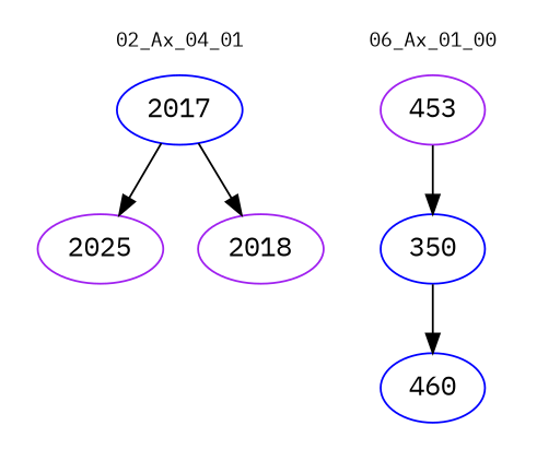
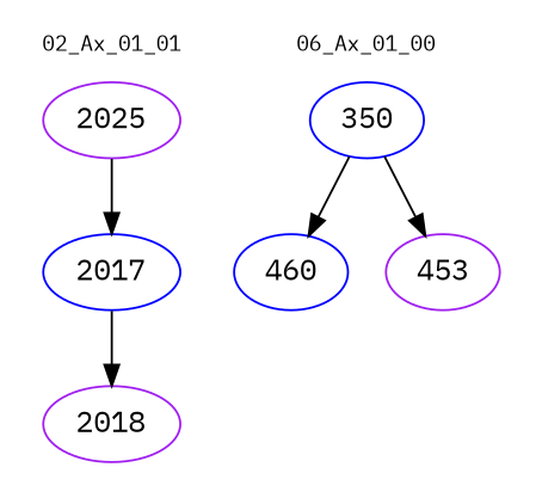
  digraph {
    fontname="IBM Plex Mono"
    node [color=blue fontname="IBM Plex Mono"]
    edge [color=black fontname="IBM Plex Mono"]
    n1 [label=2017]
    n2 [color=purple label=2025]
    n3 [color=purple label=2018]
    n4 [label=350]
    n5 [label=460]
    n6 [color=purple label=453]
    subgraph cluster_1 {
      color=white
      fontsize=10
-     label="02_Ax_04_01"
+     label="02_Ax_01_01"
      n1
      n2
      n3
    }
    subgraph cluster_2 {
      color=white
      fontsize=10
      label="06_Ax_01_00"
      n4
      n5
      n6
    }
-   n1 -> n2
+   n2 -> n1
    n1 -> n3
    n4 -> n5
-   n6 -> n4
+   n4 -> n6
  }
